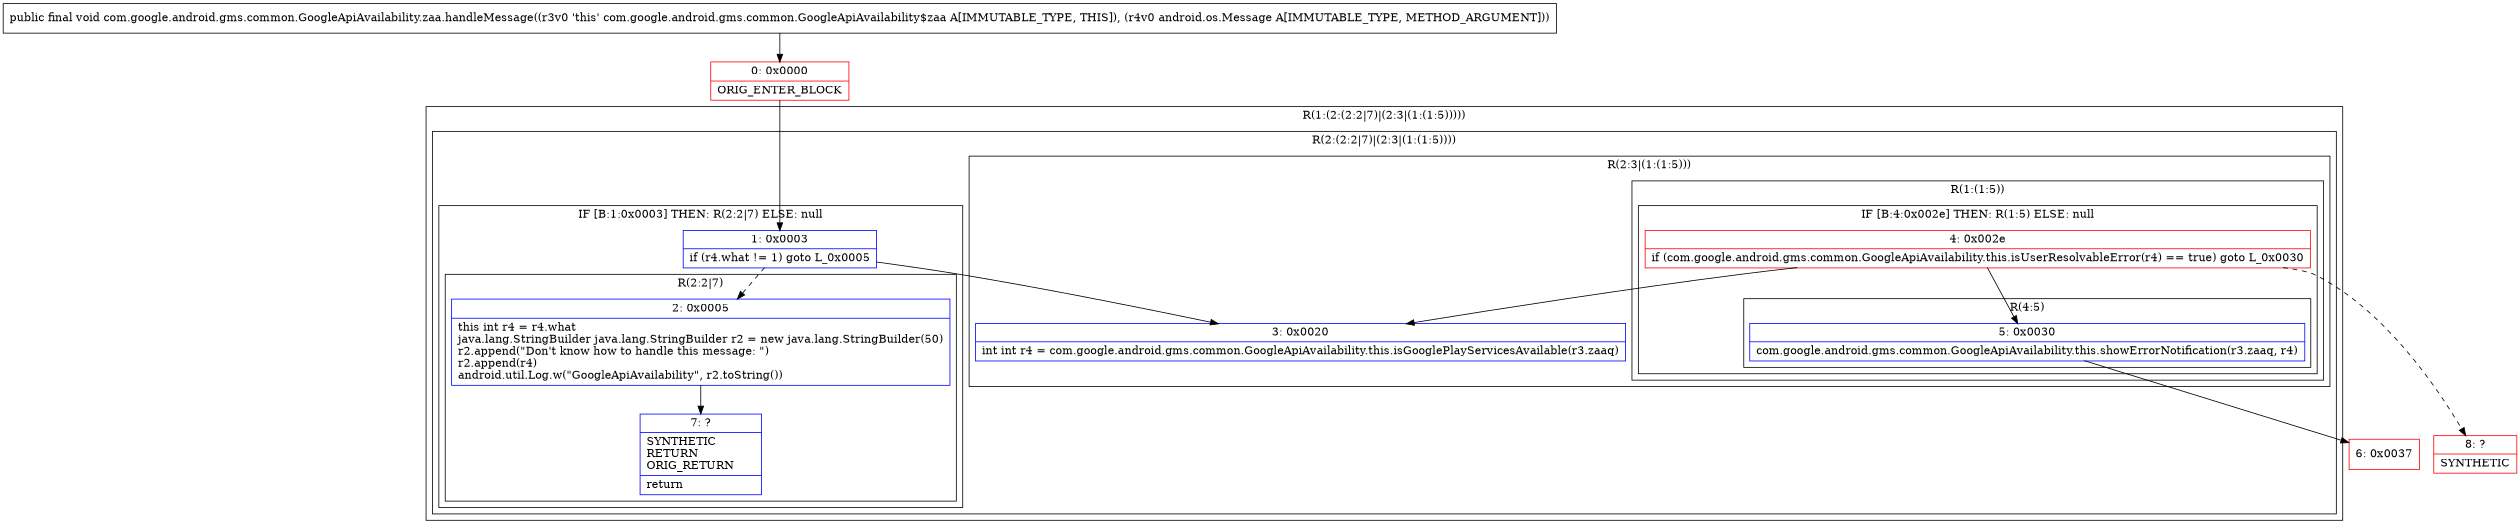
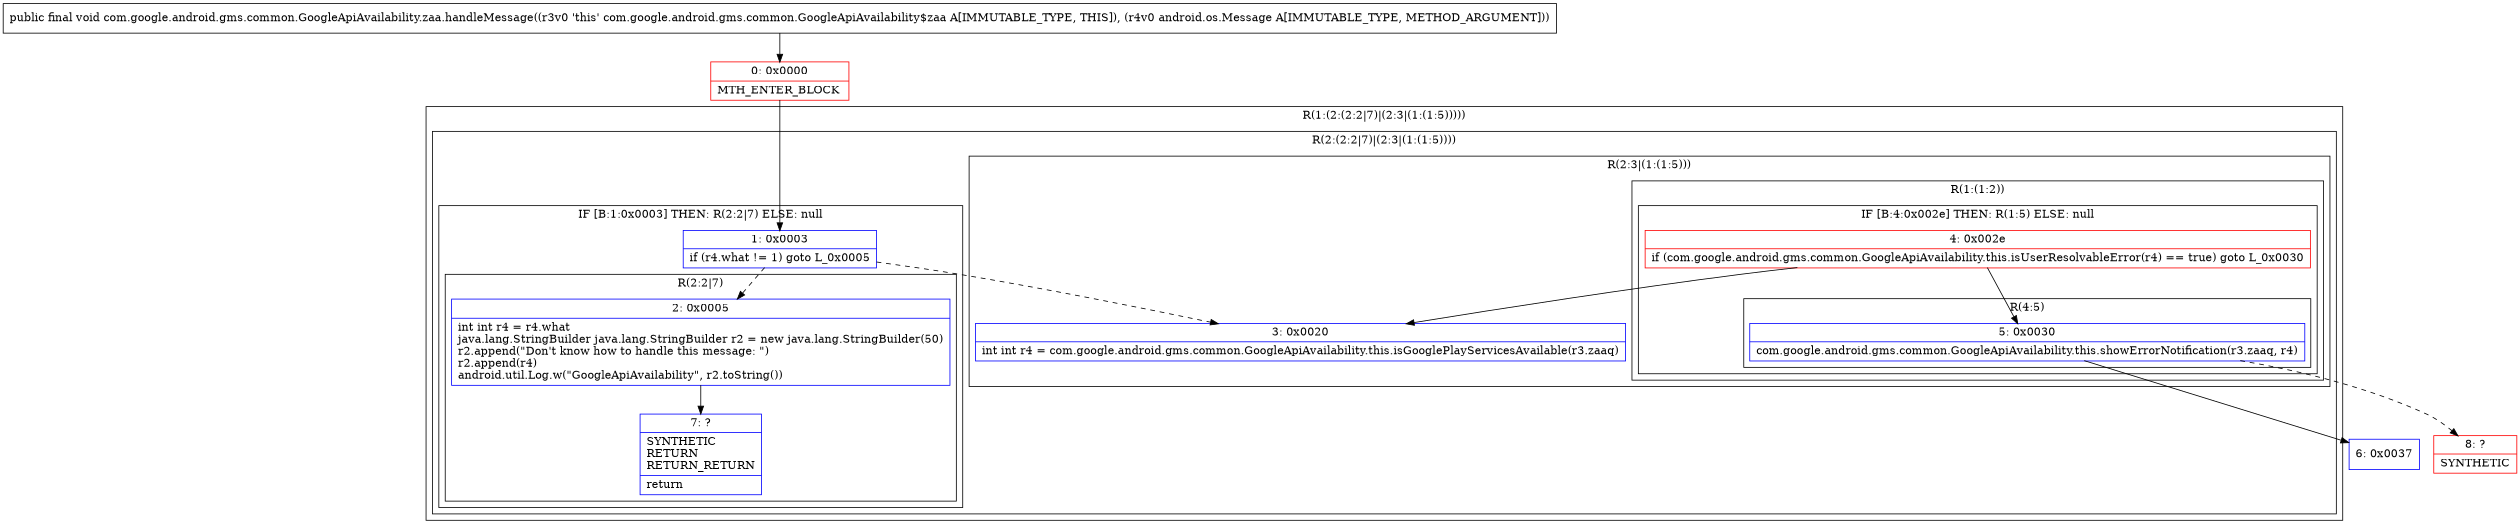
  digraph {
    fontname="DejaVu Serif"
    node [color=blue fontname="DejaVu Serif" shape=record]
    edge [fontname="DejaVu Serif"]
-   n1 [label="{2\:\ 0x0005|this int r4 = r4.what\ljava.lang.StringBuilder java.lang.StringBuilder r2 = new java.lang.StringBuilder(50)\lr2.append(\"Don't know how to handle this message: \")\lr2.append(r4)\landroid.util.Log.w(\"GoogleApiAvailability\", r2.toString())\l}"]
-   n2 [label="{7\:\ ?|SYNTHETIC\lRETURN\lORIG_RETURN\l|return\l}"]
+   n1 [label="{2\:\ 0x0005|int int r4 = r4.what\ljava.lang.StringBuilder java.lang.StringBuilder r2 = new java.lang.StringBuilder(50)\lr2.append(\"Don't know how to handle this message: \")\lr2.append(r4)\landroid.util.Log.w(\"GoogleApiAvailability\", r2.toString())\l}"]
+   n2 [label="{7\:\ ?|SYNTHETIC\lRETURN\lRETURN_RETURN\l|return\l}"]
    n3 [label="{1\:\ 0x0003|if (r4.what != 1) goto L_0x0005\l}"]
    n4 [label="{5\:\ 0x0030|com.google.android.gms.common.GoogleApiAvailability.this.showErrorNotification(r3.zaaq, r4)\l}"]
    n5 [color=red label="{4\:\ 0x002e|if (com.google.android.gms.common.GoogleApiAvailability.this.isUserResolvableError(r4) == true) goto L_0x0030\l}"]
    n6 [label="{3\:\ 0x0020|int int r4 = com.google.android.gms.common.GoogleApiAvailability.this.isGooglePlayServicesAvailable(r3.zaaq)\l}"]
-   n7 [color=red label="{6\:\ 0x0037}"]
+   n7 [label="{6\:\ 0x0037}"]
    n8 [color=red label="{8\:\ ?|SYNTHETIC\l}"]
-   n9 [color=red label="{0\:\ 0x0000|ORIG_ENTER_BLOCK\l}"]
+   n9 [color=red label="{0\:\ 0x0000|MTH_ENTER_BLOCK\l}"]
    n10 [label="{public final void com.google.android.gms.common.GoogleApiAvailability.zaa.handleMessage((r3v0 'this' com.google.android.gms.common.GoogleApiAvailability$zaa A[IMMUTABLE_TYPE, THIS]), (r4v0 android.os.Message A[IMMUTABLE_TYPE, METHOD_ARGUMENT])) }" color=""]
    subgraph cluster_1 {
      label="R(1:(2:(2:2|7)|(2:3|(1:(1:5)))))"
      subgraph cluster_2 {
        label="R(2:(2:2|7)|(2:3|(1:(1:5))))"
        subgraph cluster_3 {
          label="IF [B:1:0x0003] THEN: R(2:2|7) ELSE: null"
          n3
          subgraph cluster_4 {
            label="R(2:2|7)"
            n1
            n2
          }
        }
        subgraph cluster_5 {
          label="R(2:3|(1:(1:5)))"
          n6
          subgraph cluster_6 {
-           label="R(1:(1:5))"
+           label="R(1:(1:2))"
            subgraph cluster_7 {
              label="IF [B:4:0x002e] THEN: R(1:5) ELSE: null"
              n5
              subgraph cluster_8 {
                label="R(4:5)"
                n4
              }
            }
          }
        }
      }
    }
    n1 -> n2
    n3 -> n1 [style=dashed]
-   n3 -> n6 [style=solid]
+   n3 -> n6 [style=dashed]
    n4 -> n7
    n5 -> n4
    n5 -> n6
-   n5 -> n8 [style=dashed]
+   n4 -> n8 [style=dashed]
    n9 -> n3
    n10 -> n9
  }
